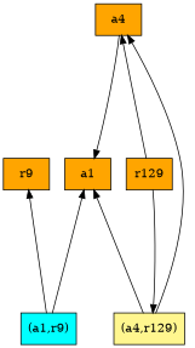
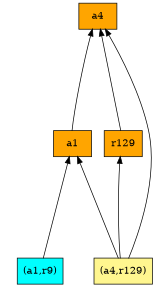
  digraph {
    rankdir=BT
    ranksep=2.0
    node [fillcolor=orange shape=record style=filled]
    n1 [fillcolor=cyan label="{(a1,r9)}"]
    n2 [label="{a1}"]
-   n3 [label="{r9}"]
    n4 [fillcolor=khaki1 label="{(a4,r129)}"]
    n5 [label="{r129}"]
    n6 [label="{a4}"]
    n1 -> n2
-   n1 -> n3
    n4 -> n2
-   n5 -> n4
+   n4 -> n5
    n4 -> n6
    n5 -> n6
-   n6 -> n2
+   n2 -> n6
  }
